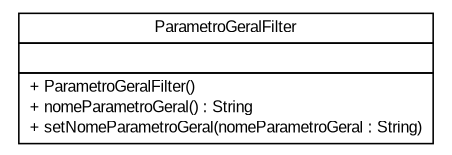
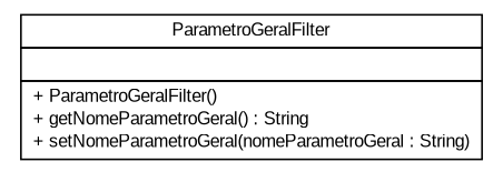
  digraph {
    nodesep=0.25
    ranksep=0.5
    rankdir=LR
-   n1 [fontcolor=black fontname=arial fontsize=10.0 label=<<table title="br.gov.to.sefaz.par.gestao.business.service.filter.ParametroGeralFilter" border="0" cellborder="1" cellspacing="0" cellpadding="2" port="p" href="./ParametroGeralFilter.html"> 		<tr><td><table border="0" cellspacing="0" cellpadding="1"> <tr><td align="center" balign="center"> ParametroGeralFilter </td></tr> 		</table></td></tr> 		<tr><td><table border="0" cellspacing="0" cellpadding="1"> <tr><td align="left" balign="left">  </td></tr> 		</table></td></tr> 		<tr><td><table border="0" cellspacing="0" cellpadding="1"> <tr><td align="left" balign="left"> + ParametroGeralFilter() </td></tr> <tr><td align="left" balign="left"> + nomeParametroGeral() : String </td></tr> <tr><td align="left" balign="left"> + setNomeParametroGeral(nomeParametroGeral : String) </td></tr> 		</table></td></tr> 		</table>> shape=plaintext]
+   n1 [fontcolor=black fontname=arial fontsize=10.0 label=<<table title="br.gov.to.sefaz.par.gestao.business.service.filter.ParametroGeralFilter" border="0" cellborder="1" cellspacing="0" cellpadding="2" port="p" href="./ParametroGeralFilter.html"> 		<tr><td><table border="0" cellspacing="0" cellpadding="1"> <tr><td align="center" balign="center"> ParametroGeralFilter </td></tr> 		</table></td></tr> 		<tr><td><table border="0" cellspacing="0" cellpadding="1"> <tr><td align="left" balign="left">  </td></tr> 		</table></td></tr> 		<tr><td><table border="0" cellspacing="0" cellpadding="1"> <tr><td align="left" balign="left"> + ParametroGeralFilter() </td></tr> <tr><td align="left" balign="left"> + getNomeParametroGeral() : String </td></tr> <tr><td align="left" balign="left"> + setNomeParametroGeral(nomeParametroGeral : String) </td></tr> 		</table></td></tr> 		</table>> shape=plaintext]
  }
